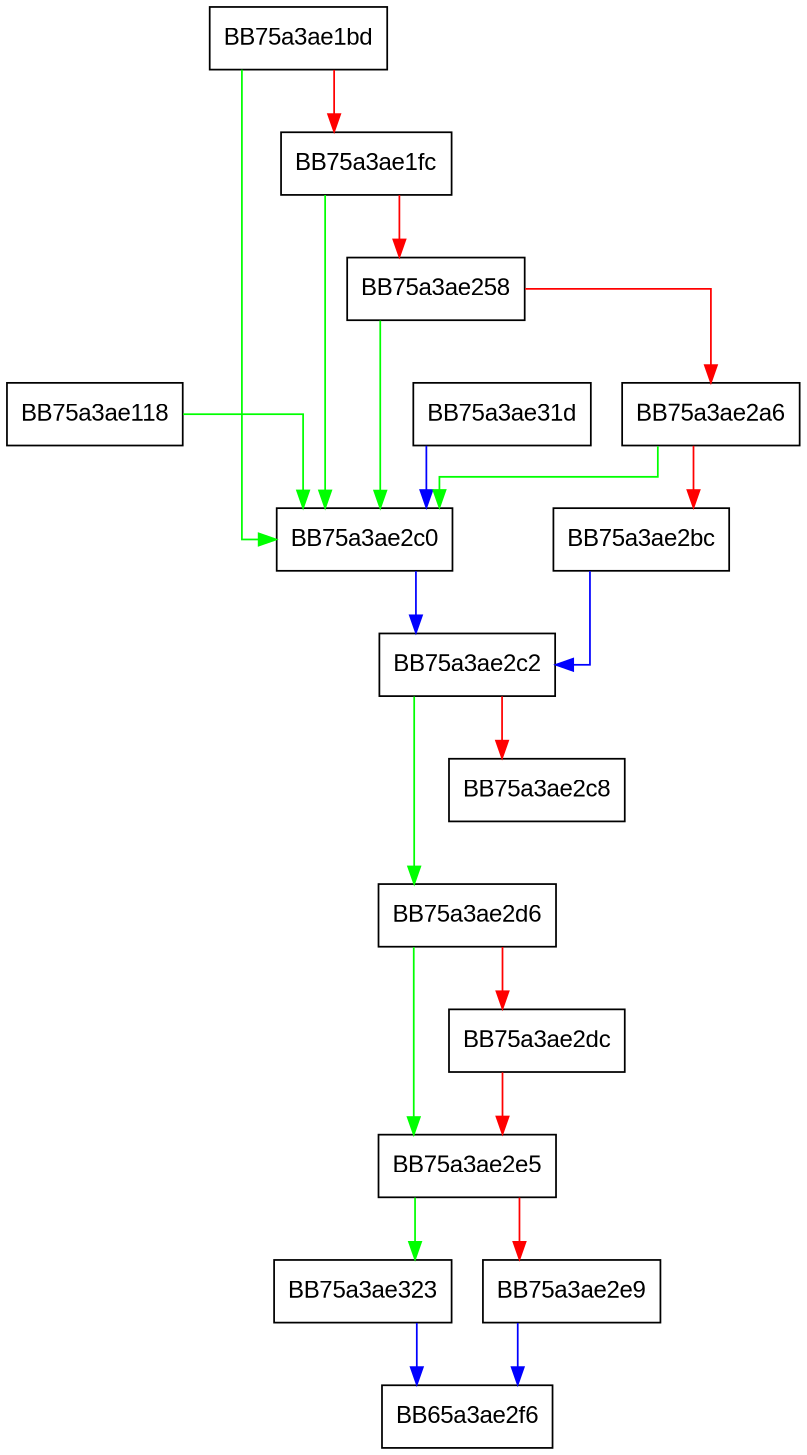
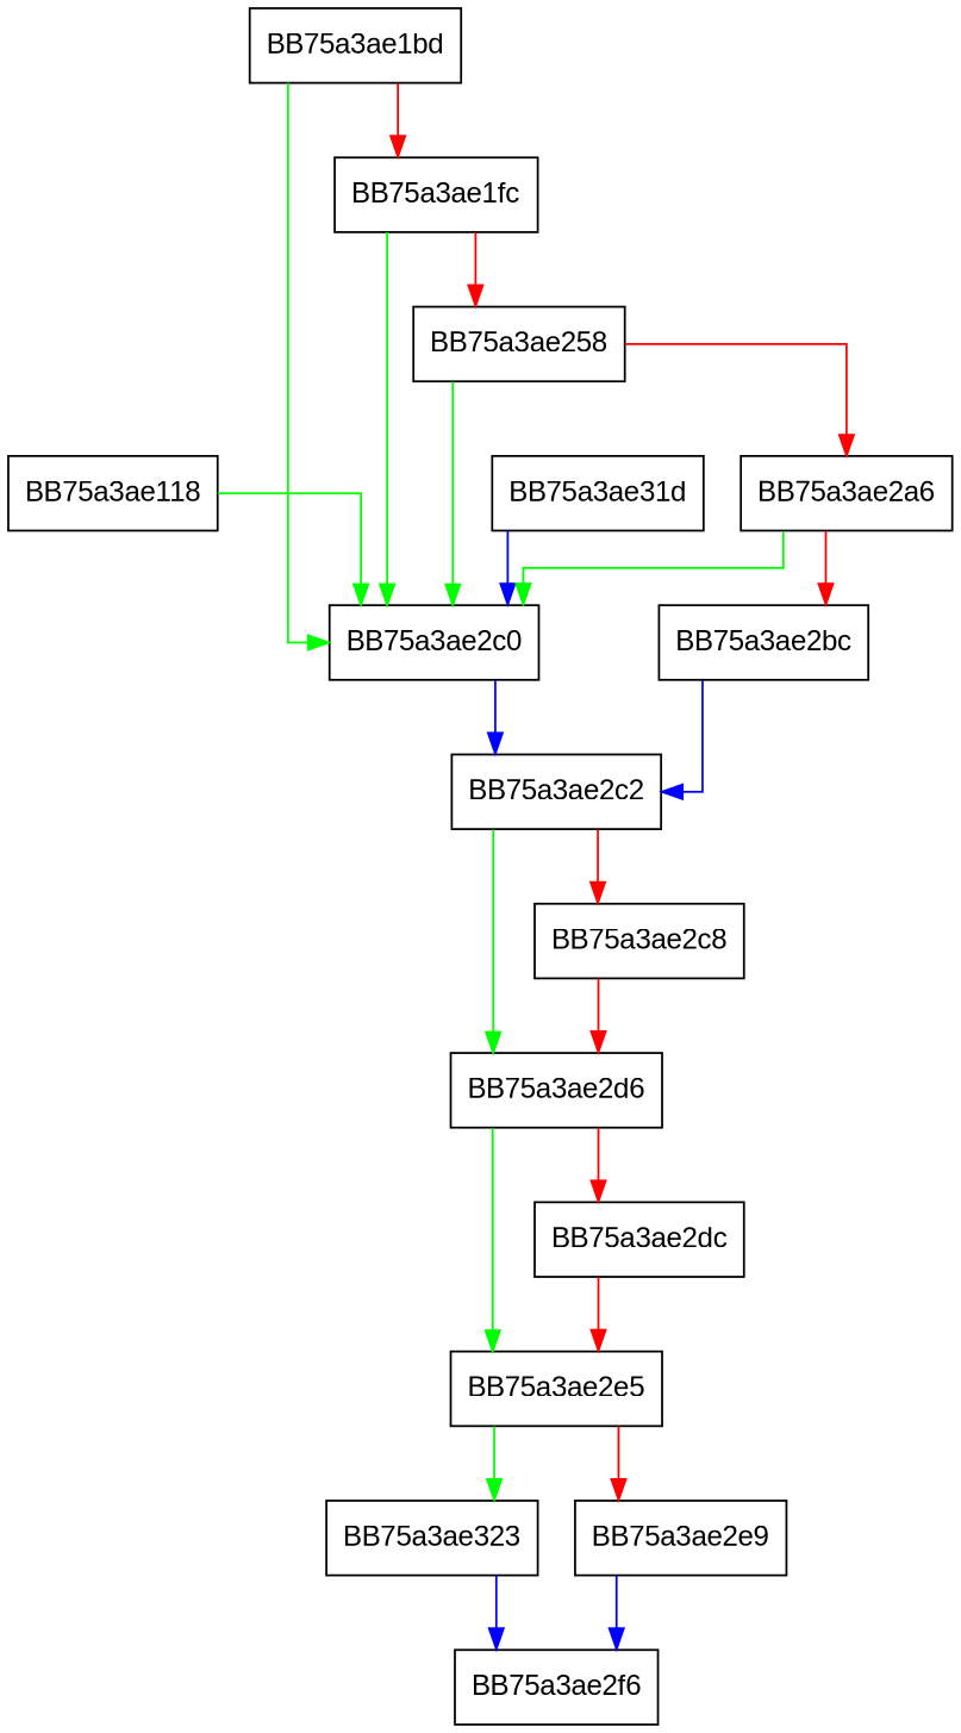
  digraph {
    fontname="Liberation Sans"
    splines=ortho
    node [fontname="Liberation Sans" shape=box]
    edge [color=red fontname="Liberation Sans"]
    BB75a3ae118
    BB75a3ae2c0
    BB75a3ae2c2
    BB75a3ae2d6
    BB75a3ae2c8
    BB75a3ae31d
    BB75a3ae1bd
    BB75a3ae1fc
    BB75a3ae258
    BB75a3ae2a6
    BB75a3ae2bc
    BB75a3ae2e5
    BB75a3ae2dc
    BB75a3ae323
    BB75a3ae2e9
-   BB75a3ae2f6 [label=BB65a3ae2f6]
+   BB75a3ae2f6
    BB75a3ae118 -> BB75a3ae2c0 [color=green]
    BB75a3ae2c0 -> BB75a3ae2c2 [color=blue]
    BB75a3ae2c2 -> BB75a3ae2d6 [color=green]
    BB75a3ae2c2 -> BB75a3ae2c8
    BB75a3ae2d6 -> BB75a3ae2e5 [color=green]
    BB75a3ae2d6 -> BB75a3ae2dc
+   BB75a3ae2c8 -> BB75a3ae2d6
    BB75a3ae31d -> BB75a3ae2c0 [color=blue]
    BB75a3ae1bd -> BB75a3ae2c0 [color=green]
    BB75a3ae1bd -> BB75a3ae1fc
    BB75a3ae1fc -> BB75a3ae2c0 [color=green]
    BB75a3ae1fc -> BB75a3ae258
    BB75a3ae258 -> BB75a3ae2c0 [color=green]
    BB75a3ae258 -> BB75a3ae2a6
    BB75a3ae2a6 -> BB75a3ae2c0 [color=green]
    BB75a3ae2a6 -> BB75a3ae2bc
    BB75a3ae2bc -> BB75a3ae2c2 [color=blue]
    BB75a3ae2e5 -> BB75a3ae323 [color=green]
    BB75a3ae2e5 -> BB75a3ae2e9
    BB75a3ae2dc -> BB75a3ae2e5
    BB75a3ae323 -> BB75a3ae2f6 [color=blue]
    BB75a3ae2e9 -> BB75a3ae2f6 [color=blue]
  }
